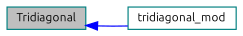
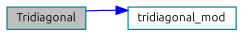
  digraph {
    rankdir=LR
    fontname=Ubuntu
    node [color=teal fontname=Ubuntu fontsize=10 shape=box style=filled]
    n1 [fillcolor=grey75 fontcolor=black height=0.2 label=Tridiagonal width=0.4]
    n2 [fillcolor=white height=0.2 label=tridiagonal_mod width=0.4]
-   n1 -> n2 [dir=back fontname=Ubuntu fontsize=10 labelfontname=Helvetica labelfontsize=10 shape=plaintext style=solid color=blue]
+   n2 -> n1 [dir=back fontname=Ubuntu fontsize=10 labelfontname=Helvetica labelfontsize=10 shape=plaintext style=solid color=blue]
  }
